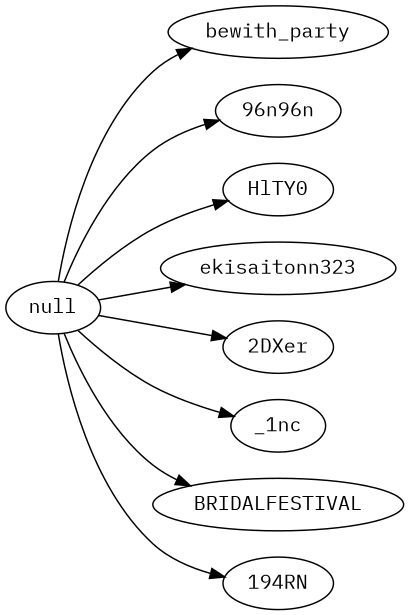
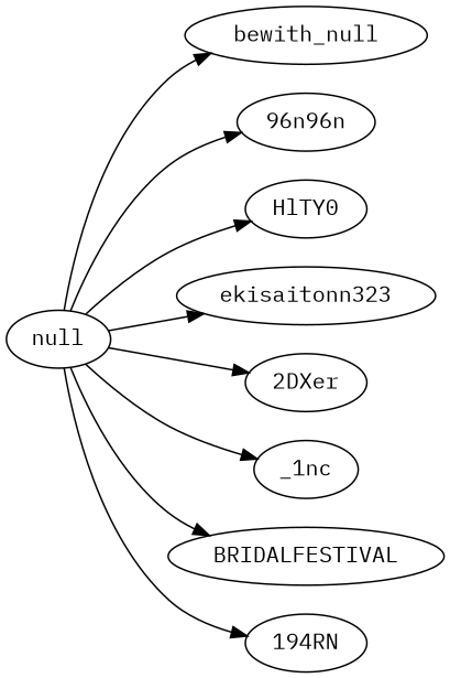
  strict digraph {
    fontname="IBM Plex Mono"
    rankdir=LR
    node [fontname="IBM Plex Mono"]
    edge [fontname="IBM Plex Mono"]
    null
-   bewith_party
+   bewith_party [label=bewith_null]
    "96n96n"
    HlTY0
    n5 [label=ekisaitonn323]
    "2DXer"
    _1nc
    BRIDALFESTIVAL
    "194RN"
    null -> bewith_party
    null -> "96n96n"
    null -> HlTY0
    null -> n5
    null -> "2DXer"
    null -> _1nc
    null -> BRIDALFESTIVAL
    null -> "194RN"
  }
